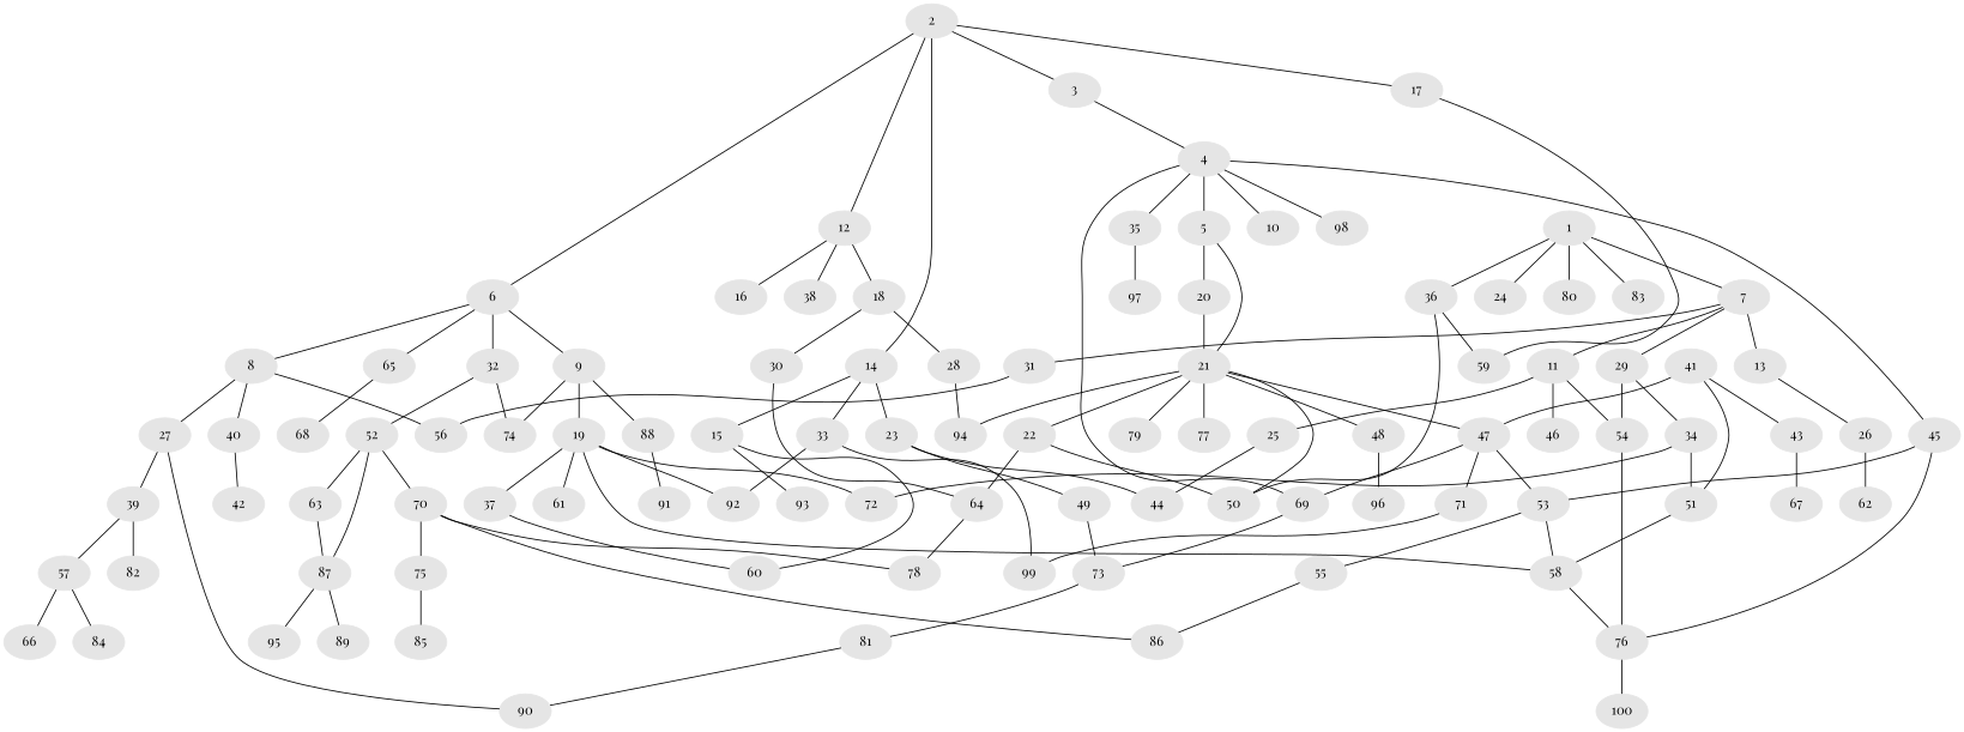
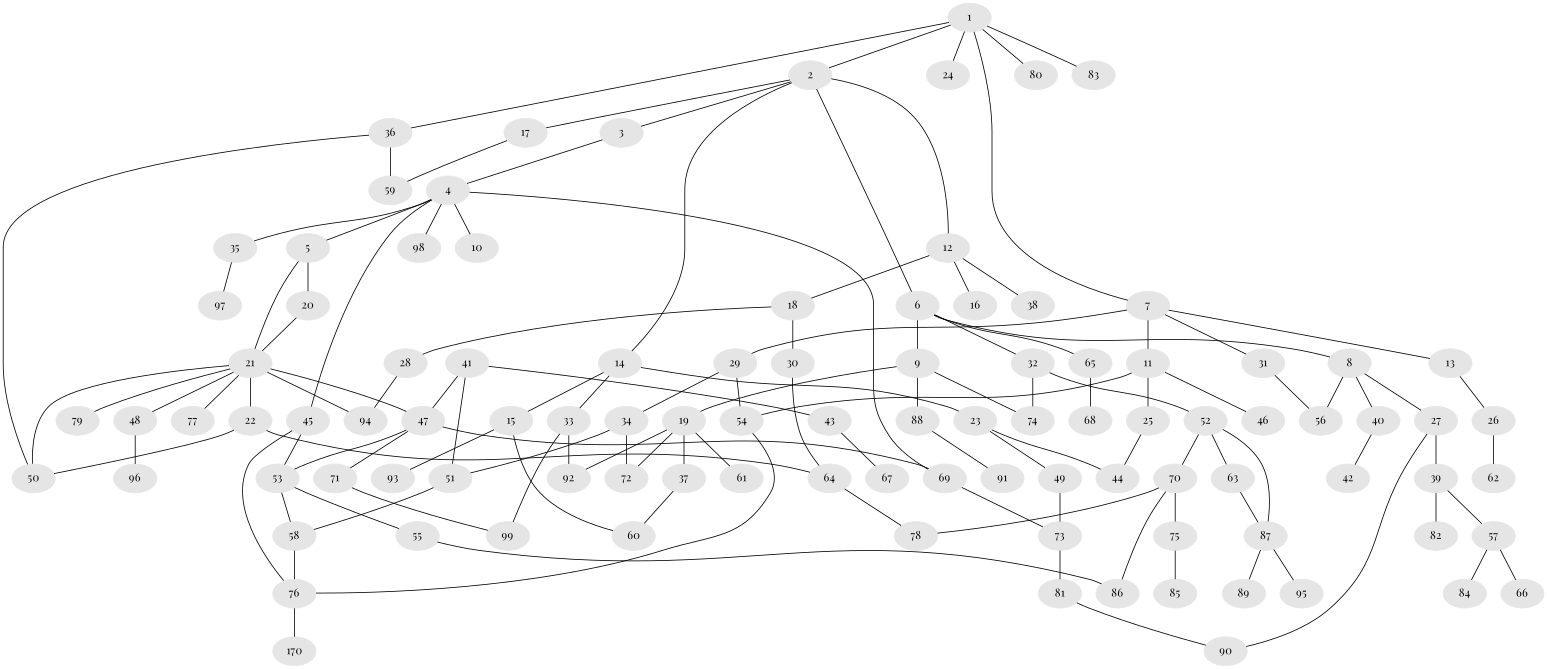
  graph {
    fontname="Playfair Display"
    node [color=gray90 fontname="Playfair Display" style=filled]
    edge [fontname="Playfair Display"]
    1
    2
    7
    24
    36
    80
    83
    3
    6
    12
    14
    17
    11
    13
    29
    31
    59
    50
    4
    8
    9
    32
    65
    16
    18
    38
    15
    23
    33
    5
    10
    35
    45
    69
    98
    20
    21
    97
    53
    76
    73
    22
    47
    48
    77
    79
    94
    27
    40
    56
    19
    74
    88
    52
    68
    25
    46
    54
    26
    34
    39
    90
    42
    37
    58
    61
    72
    92
    91
    44
    28
    30
    62
    60
    93
    49
    99
    64
    71
    96
    41
    51
    43
    78
    57
    82
    63
    70
    87
    66
    84
    67
    55
-   100
+   100 [label=170]
    81
    86
    75
    89
    95
    85
+   1 -- 2
    1 -- 7
    1 -- 24
    1 -- 36
    1 -- 80
    1 -- 83
    2 -- 3
    2 -- 6
    2 -- 12
    2 -- 14
    2 -- 17
    7 -- 11
    7 -- 13
    7 -- 29
    7 -- 31
    36 -- 59
    36 -- 50
    3 -- 4
    6 -- 8
    6 -- 9
    6 -- 32
    6 -- 65
    12 -- 16
    12 -- 18
    12 -- 38
    14 -- 15
    14 -- 23
    14 -- 33
    17 -- 59
    11 -- 25
    11 -- 46
    11 -- 54
    13 -- 26
    29 -- 54
    29 -- 34
    31 -- 56
    4 -- 5
    4 -- 10
    4 -- 35
    4 -- 45
    4 -- 69
    4 -- 98
    8 -- 27
    8 -- 40
    8 -- 56
    9 -- 19
    9 -- 74
    9 -- 88
    32 -- 74
    32 -- 52
    65 -- 68
    18 -- 28
    18 -- 30
    15 -- 60
    15 -- 93
    23 -- 44
    23 -- 49
    33 -- 92
    33 -- 99
    5 -- 20
    5 -- 21
    35 -- 97
    45 -- 53
    45 -- 76
    69 -- 73
    20 -- 21
    21 -- 50
    21 -- 22
    21 -- 47
    21 -- 48
    21 -- 77
    21 -- 79
    21 -- 94
    53 -- 58
    53 -- 55
    76 -- 100
    73 -- 81
    22 -- 50
    22 -- 64
    47 -- 69
    47 -- 53
    47 -- 71
    48 -- 96
    27 -- 39
    27 -- 90
    40 -- 42
    19 -- 37
-   19 -- 58
    19 -- 61
    19 -- 72
    19 -- 92
    88 -- 91
    52 -- 63
    52 -- 70
    52 -- 87
    25 -- 44
    54 -- 76
    26 -- 62
    34 -- 72
    34 -- 51
    39 -- 57
    39 -- 82
    37 -- 60
    58 -- 76
    28 -- 94
    30 -- 64
    49 -- 73
    64 -- 78
    71 -- 99
    41 -- 47
    41 -- 51
    41 -- 43
    51 -- 58
    43 -- 67
    57 -- 66
    57 -- 84
    63 -- 87
    70 -- 78
    70 -- 86
    70 -- 75
    87 -- 89
    87 -- 95
    55 -- 86
    81 -- 90
    75 -- 85
  }
